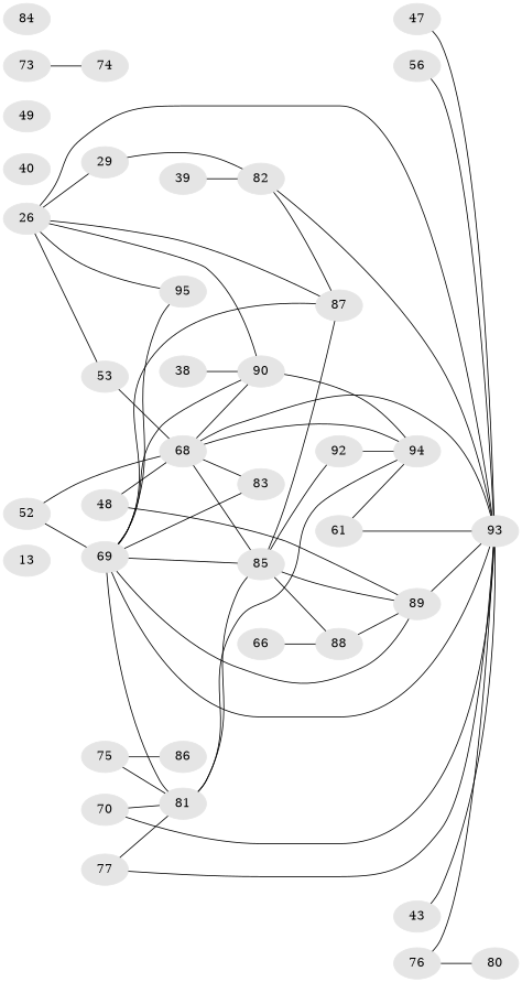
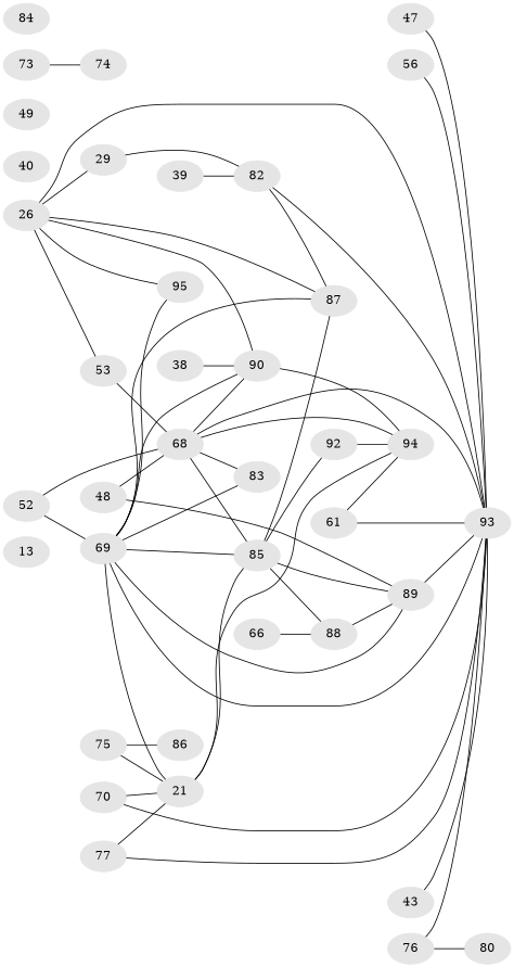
  graph {
    rankdir=LR
    node [color=gray90 style=filled]
    13
    n2 [label=26 super="+9"]
    29 [super="+19"]
    53
    87 [super="+16+54"]
    90 [super="+37+34+78"]
    93 [super="+6+63+65"]
    95
    82 [super="+31+64"]
    68 [super="+60+51+57"]
    94 [super="+23+91"]
    38
    39
    40
    43
    47
    83 [super="+30"]
    85 [super="+8+72"]
    48
    89 [super="+55"]
    49 [super="+5"]
    52 [super="+36"]
    69 [super="+25+67+21+42"]
-   81 [super="+4+44"]
+   81 [super="+4+44" label=21]
    56 [super="+18"]
    n26 [label=61 super="+1"]
    66
    88
    92
    70
    73
    74
    75
    86
    76
    80
    77
    84
    n2 -- 29
    n2 -- 53
    n2 -- 87 [weight=2]
    n2 -- 90 [weight=2]
    n2 -- 93 [weight=3]
    n2 -- 95
    29 -- 82
    53 -- 68
    90 -- 94
    82 -- 87 [weight=2]
    82 -- 93 [weight=2]
    68 -- 90
    68 -- 93 [weight=2]
    68 -- 94
    68 -- 83
    68 -- 85 [weight=2]
    38 -- 90
    39 -- 82
    43 -- 93
    47 -- 93
    85 -- 87
    85 -- 89
    85 -- 88 [weight=2]
    85 -- 92
    48 -- 68
    48 -- 89
    89 -- 93
    52 -- 68
    52 -- 69
    69 -- 87 [weight=4]
    69 -- 90 [weight=2]
    69 -- 93 [weight=4]
    69 -- 95
    69 -- 83
    69 -- 85
    69 -- 89
    69 -- 81 [weight=3]
    81 -- 94
    81 -- 85
    56 -- 93
    n26 -- 93
    n26 -- 94
    66 -- 88
    88 -- 89
    92 -- 94
    70 -- 93
    70 -- 81
    73 -- 74
    75 -- 81
    75 -- 86
    76 -- 93
    76 -- 80
    77 -- 93
    77 -- 81
  }
